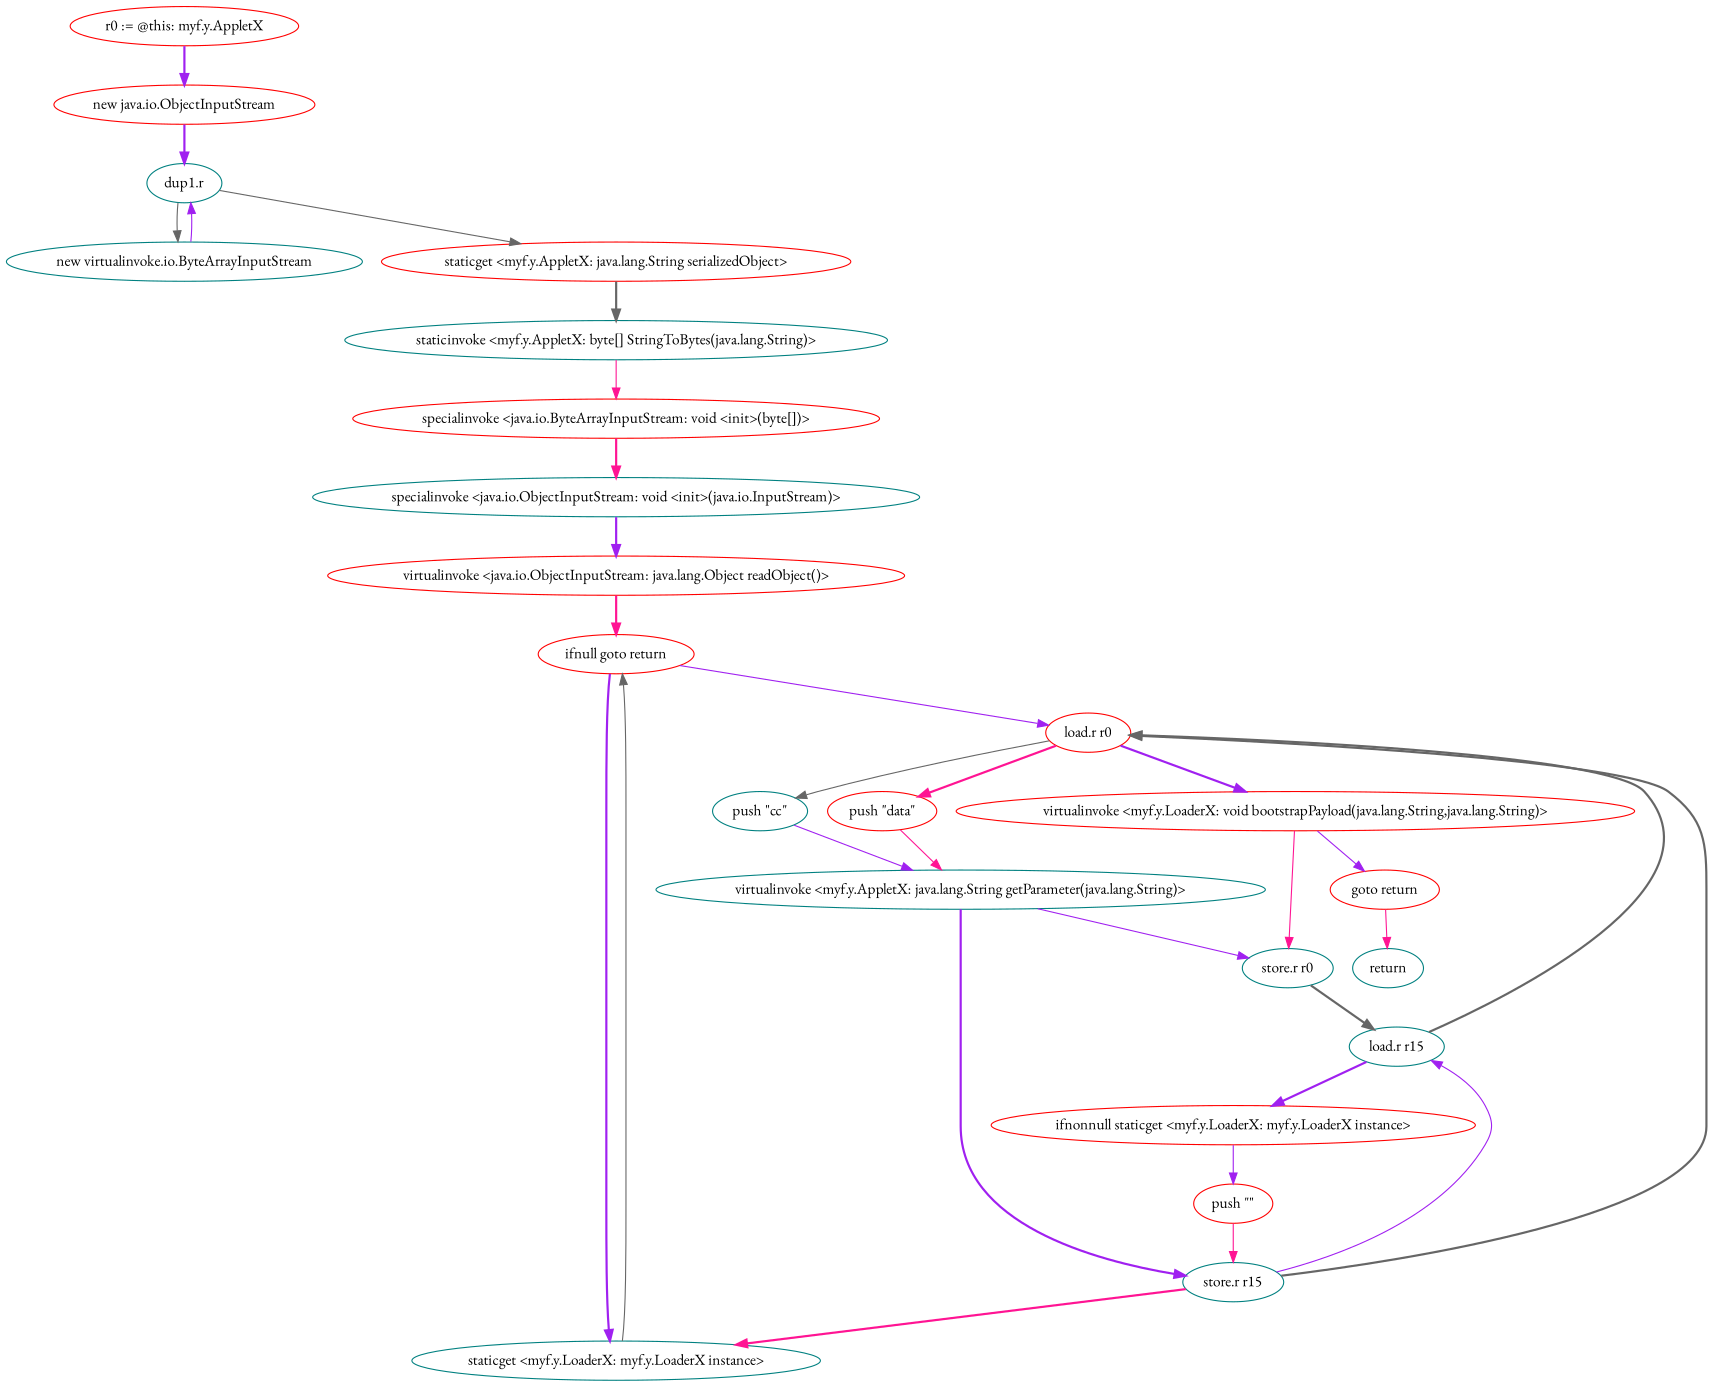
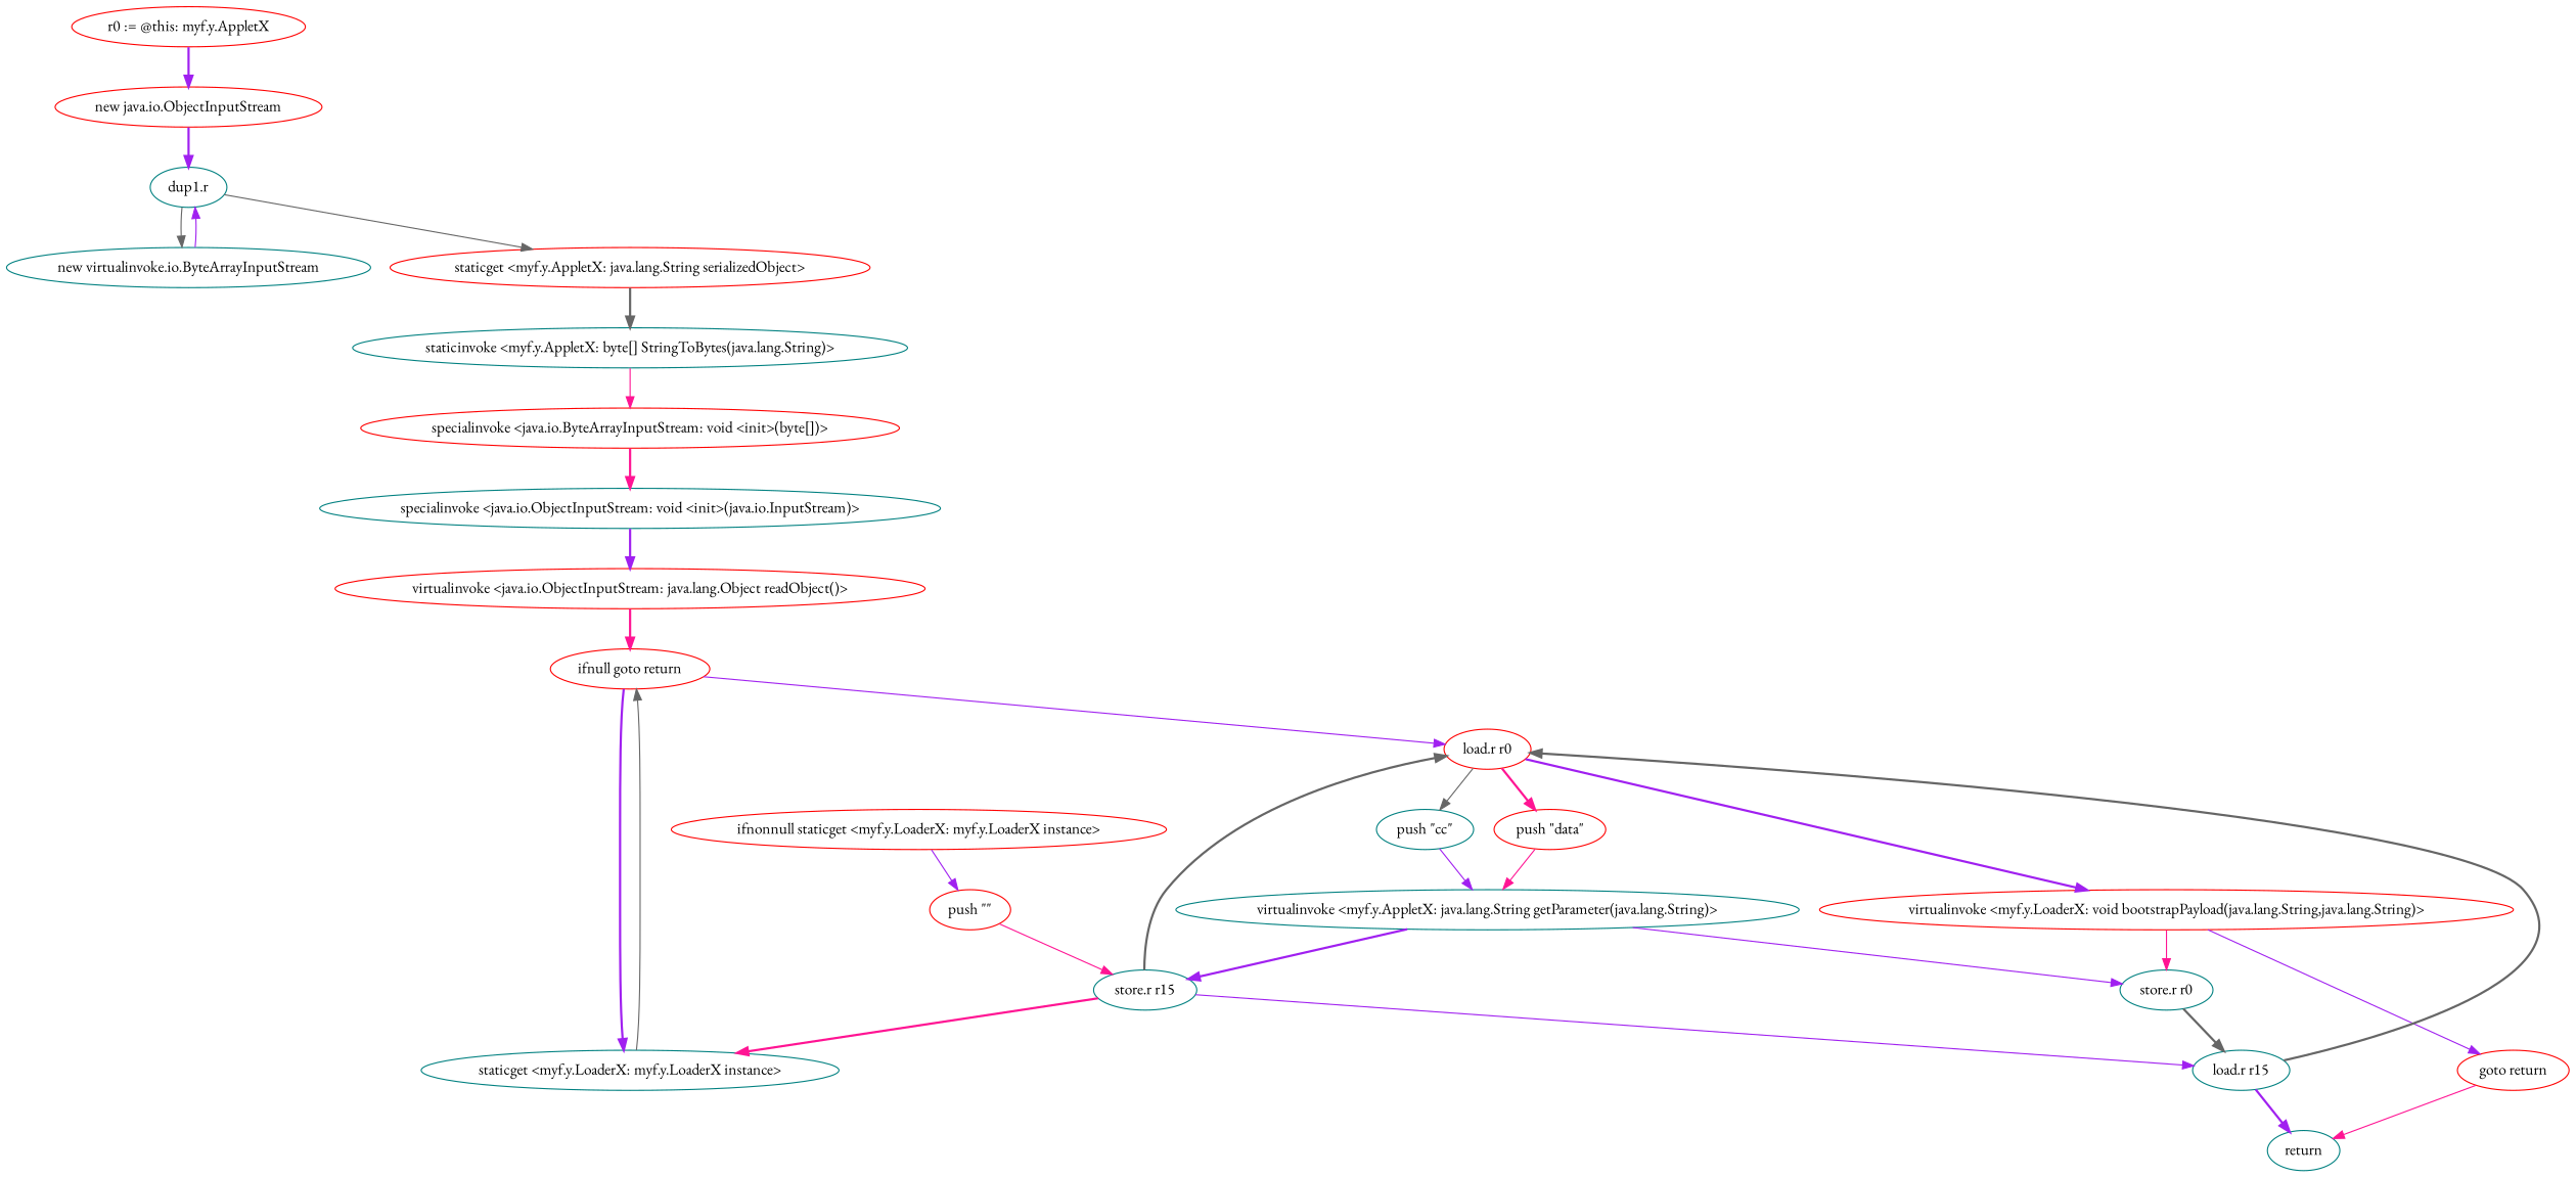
  digraph {
    fontname="EB Garamond"
    node [color=red fontname="EB Garamond"]
    edge [color=purple fontname="EB Garamond" style=solid]
    "r0 := @this: myf.y.AppletX"
    "new java.io.ObjectInputStream"
    "dup1.r" [color=teal]
    n4 [color=teal label="new virtualinvoke.io.ByteArrayInputStream"]
    "staticget <myf.y.AppletX: java.lang.String serializedObject>"
    "staticinvoke <myf.y.AppletX: byte[] StringToBytes(java.lang.String)>" [color=teal]
    "specialinvoke <java.io.ByteArrayInputStream: void <init>(byte[])>"
    "specialinvoke <java.io.ObjectInputStream: void <init>(java.io.InputStream)>" [color=teal]
    "virtualinvoke <java.io.ObjectInputStream: java.lang.Object readObject()>"
    "ifnull goto return"
    "staticget <myf.y.LoaderX: myf.y.LoaderX instance>" [color=teal]
    "load.r r0"
    "push \"data\""
    "push \"cc\"" [color=teal]
    "virtualinvoke <myf.y.LoaderX: void bootstrapPayload(java.lang.String,java.lang.String)>"
    "load.r r15" [color=teal]
    "ifnonnull staticget <myf.y.LoaderX: myf.y.LoaderX instance>"
    "virtualinvoke <myf.y.AppletX: java.lang.String getParameter(java.lang.String)>" [color=teal]
    "store.r r0" [color=teal]
    "goto return"
    "store.r r15" [color=teal]
    "push \"\""
    return [color=teal]
    "r0 := @this: myf.y.AppletX" -> "new java.io.ObjectInputStream" [style=bold]
    "new java.io.ObjectInputStream" -> "dup1.r" [style=bold]
    "dup1.r" -> n4 [color=gray40]
    "dup1.r" -> "staticget <myf.y.AppletX: java.lang.String serializedObject>" [color=gray40]
    n4 -> "dup1.r"
    "staticget <myf.y.AppletX: java.lang.String serializedObject>" -> "staticinvoke <myf.y.AppletX: byte[] StringToBytes(java.lang.String)>" [color=gray40 style=bold]
    "staticinvoke <myf.y.AppletX: byte[] StringToBytes(java.lang.String)>" -> "specialinvoke <java.io.ByteArrayInputStream: void <init>(byte[])>" [color=deeppink]
    "specialinvoke <java.io.ByteArrayInputStream: void <init>(byte[])>" -> "specialinvoke <java.io.ObjectInputStream: void <init>(java.io.InputStream)>" [color=deeppink style=bold]
    "specialinvoke <java.io.ObjectInputStream: void <init>(java.io.InputStream)>" -> "virtualinvoke <java.io.ObjectInputStream: java.lang.Object readObject()>" [style=bold]
    "virtualinvoke <java.io.ObjectInputStream: java.lang.Object readObject()>" -> "ifnull goto return" [color=deeppink style=bold]
    "ifnull goto return" -> "staticget <myf.y.LoaderX: myf.y.LoaderX instance>" [style=bold]
    "ifnull goto return" -> "load.r r0"
    "staticget <myf.y.LoaderX: myf.y.LoaderX instance>" -> "ifnull goto return" [color=gray40]
    "load.r r0" -> "push \"data\"" [color=deeppink style=bold]
    "load.r r0" -> "push \"cc\"" [color=gray40]
    "load.r r0" -> "virtualinvoke <myf.y.LoaderX: void bootstrapPayload(java.lang.String,java.lang.String)>" [style=bold]
    "push \"data\"" -> "virtualinvoke <myf.y.AppletX: java.lang.String getParameter(java.lang.String)>" [color=deeppink]
    "push \"cc\"" -> "virtualinvoke <myf.y.AppletX: java.lang.String getParameter(java.lang.String)>"
    "virtualinvoke <myf.y.LoaderX: void bootstrapPayload(java.lang.String,java.lang.String)>" -> "store.r r0" [color=deeppink]
    "virtualinvoke <myf.y.LoaderX: void bootstrapPayload(java.lang.String,java.lang.String)>" -> "goto return"
    "load.r r15" -> "load.r r0" [color=gray40 style=bold]
-   "load.r r15" -> "ifnonnull staticget <myf.y.LoaderX: myf.y.LoaderX instance>" [style=bold]
+   "load.r r15" -> return [style=bold]
    "ifnonnull staticget <myf.y.LoaderX: myf.y.LoaderX instance>" -> "push \"\""
    "virtualinvoke <myf.y.AppletX: java.lang.String getParameter(java.lang.String)>" -> "store.r r0"
    "virtualinvoke <myf.y.AppletX: java.lang.String getParameter(java.lang.String)>" -> "store.r r15" [style=bold]
    "store.r r0" -> "load.r r15" [color=gray40 style=bold]
    "goto return" -> return [color=deeppink]
    "store.r r15" -> "staticget <myf.y.LoaderX: myf.y.LoaderX instance>" [color=deeppink style=bold]
    "store.r r15" -> "load.r r0" [color=gray40 style=bold]
    "store.r r15" -> "load.r r15"
    "push \"\"" -> "store.r r15" [color=deeppink]
  }
